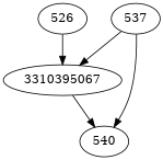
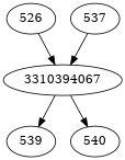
  strict digraph {
-   3310394067 [label=3310395067]
+   3310394067
+   539
    540
    n4 [label=526]
    537
+   3310394067 -> 539
    3310394067 -> 540
    n4 -> 3310394067
    537 -> 3310394067
-   537 -> 540
  }
